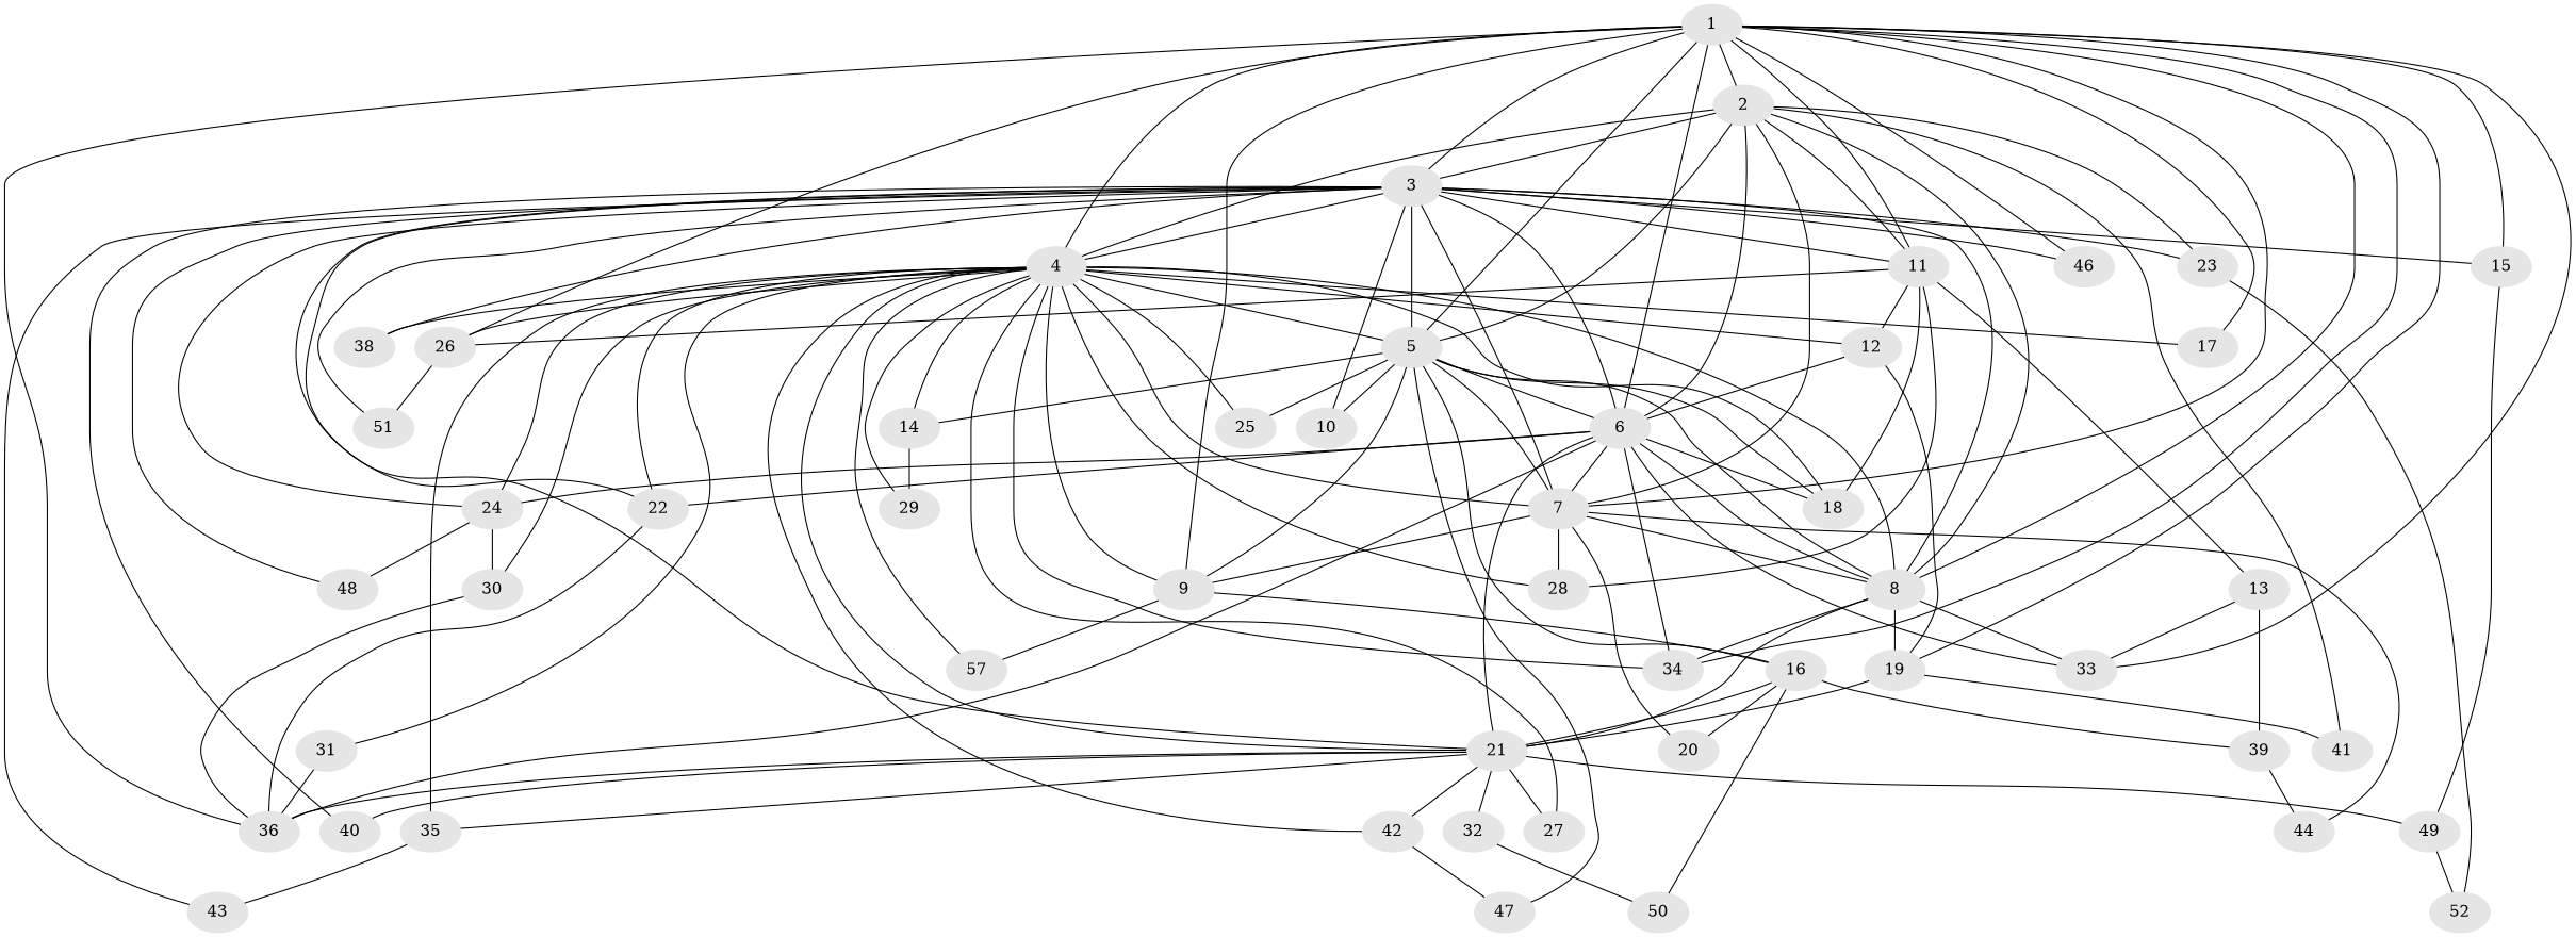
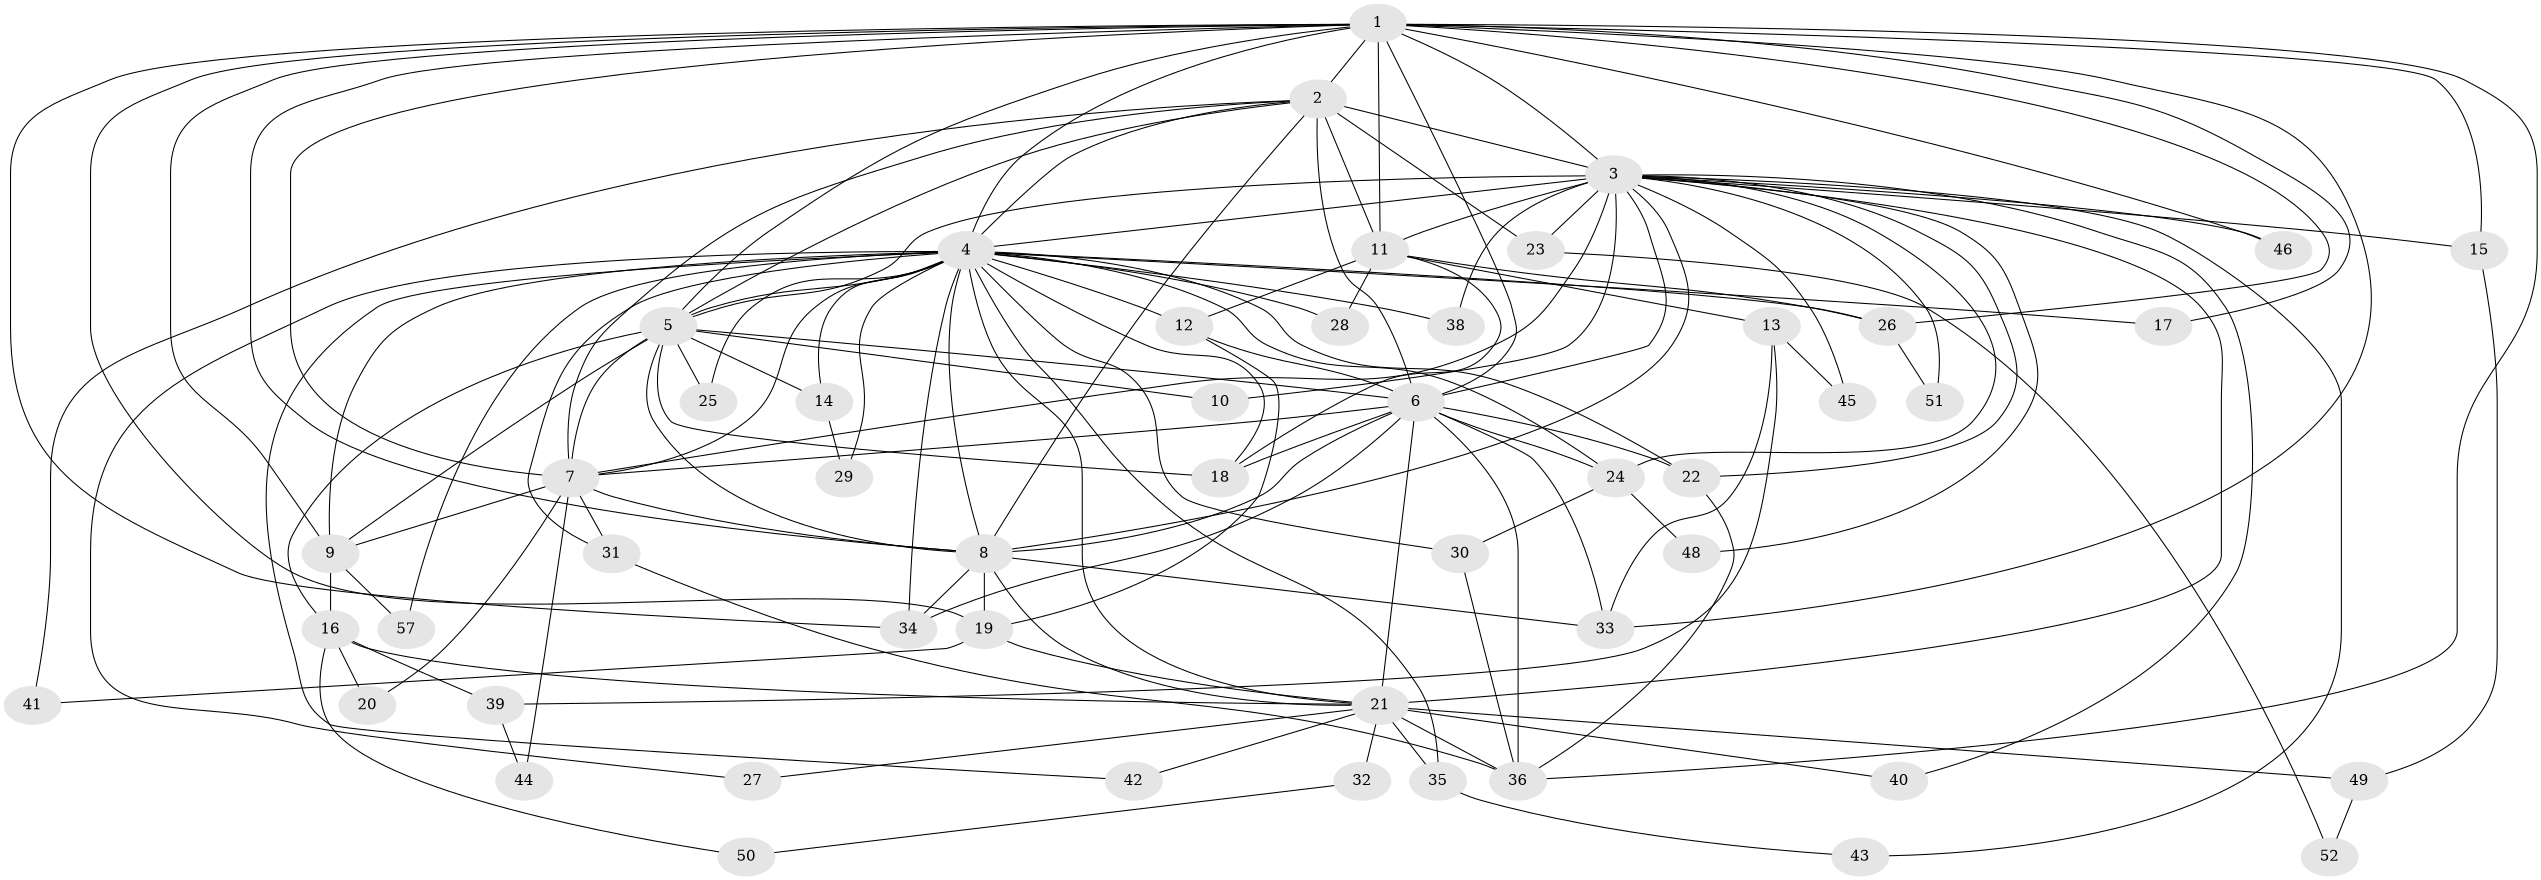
  graph {
    node [color=gray90 style=filled]
    edge [weight=1.0]
    1
    2
    3
    4
    5
    6
    7
    8
    9
    11
    15
    17
    19
    26
    33
    34
    36
    46
    23
    41
    10
    21
    22
    24
    38
    40
    43
+   45
    48
    51
    12
    14
    18
    25
    27
    28
    29
    30
    31
    35
    n41 [label=57]
    42
    16
-   47
    20
    44
    13
    49
    52
    32
    39
    50
    1 -- 2 [weight=2.0]
    1 -- 3 [weight=2.0]
    1 -- 4 [weight=2.0]
    1 -- 5 [weight=2.0]
    1 -- 6 [weight=2.0]
    1 -- 7
    1 -- 8
    1 -- 9
    1 -- 11
    1 -- 15
    1 -- 17
    1 -- 19
    1 -- 26
    1 -- 33
    1 -- 34
    1 -- 36
    1 -- 46
    2 -- 3 [weight=3.0]
    2 -- 4 [weight=2.0]
    2 -- 5
    2 -- 6
    2 -- 7
    2 -- 8 [weight=2.0]
    2 -- 11
    2 -- 23
    2 -- 41
    3 -- 4 [weight=4.0]
    3 -- 5 [weight=2.0]
    3 -- 6 [weight=2.0]
    3 -- 7 [weight=2.0]
    3 -- 8 [weight=2.0]
    3 -- 11
    3 -- 15
    3 -- 46
    3 -- 23
    3 -- 10
    3 -- 21
    3 -- 22
    3 -- 24 [weight=2.0]
    3 -- 38
    3 -- 40
    3 -- 43
+   3 -- 45
    3 -- 48
    3 -- 51
    4 -- 5 [weight=2.0]
    4 -- 7 [weight=3.0]
    4 -- 8 [weight=2.0]
    4 -- 9 [weight=2.0]
    4 -- 17
    4 -- 26
    4 -- 34
    4 -- 21 [weight=2.0]
    4 -- 22
    4 -- 24
    4 -- 38 [weight=2.0]
    4 -- 12
    4 -- 14 [weight=3.0]
    4 -- 18
    4 -- 25 [weight=2.0]
    4 -- 27
    4 -- 28
    4 -- 29
    4 -- 30
    4 -- 31
    4 -- 35 [weight=4.0]
    4 -- n41
    4 -- 42
    5 -- 6 [weight=2.0]
    5 -- 7
    5 -- 8
    5 -- 9
    5 -- 10
    5 -- 14
    5 -- 18
    5 -- 25
    5 -- 16
-   5 -- 47
    6 -- 7
    6 -- 8
    6 -- 33
    6 -- 34
    6 -- 36 [weight=2.0]
    6 -- 21 [weight=10.0]
    6 -- 22
    6 -- 24 [weight=2.0]
    6 -- 18
    7 -- 8
    7 -- 9
-   7 -- 28
+   7 -- 31
    7 -- 20
    7 -- 44
    8 -- 19 [weight=4.0]
    8 -- 33
    8 -- 34
    8 -- 21 [weight=2.0]
    9 -- n41
    9 -- 16
    11 -- 26
    11 -- 12
    11 -- 18 [weight=2.0]
    11 -- 28
    11 -- 13
    15 -- 49
    19 -- 41
    19 -- 21
    26 -- 51
    23 -- 52
    21 -- 36
    21 -- 40
    21 -- 27
    21 -- 35 [weight=2.0]
    21 -- 42
    21 -- 49
    21 -- 32 [weight=3.0]
    22 -- 36
    24 -- 48
    24 -- 30
    12 -- 6 [weight=2.0]
    12 -- 19
    14 -- 29
    30 -- 36
    31 -- 36
    35 -- 43
-   42 -- 47
    16 -- 21 [weight=2.0]
    16 -- 20
    16 -- 39
    16 -- 50
    13 -- 33
+   13 -- 45
    13 -- 39
    49 -- 52
    32 -- 50
    39 -- 44
  }
